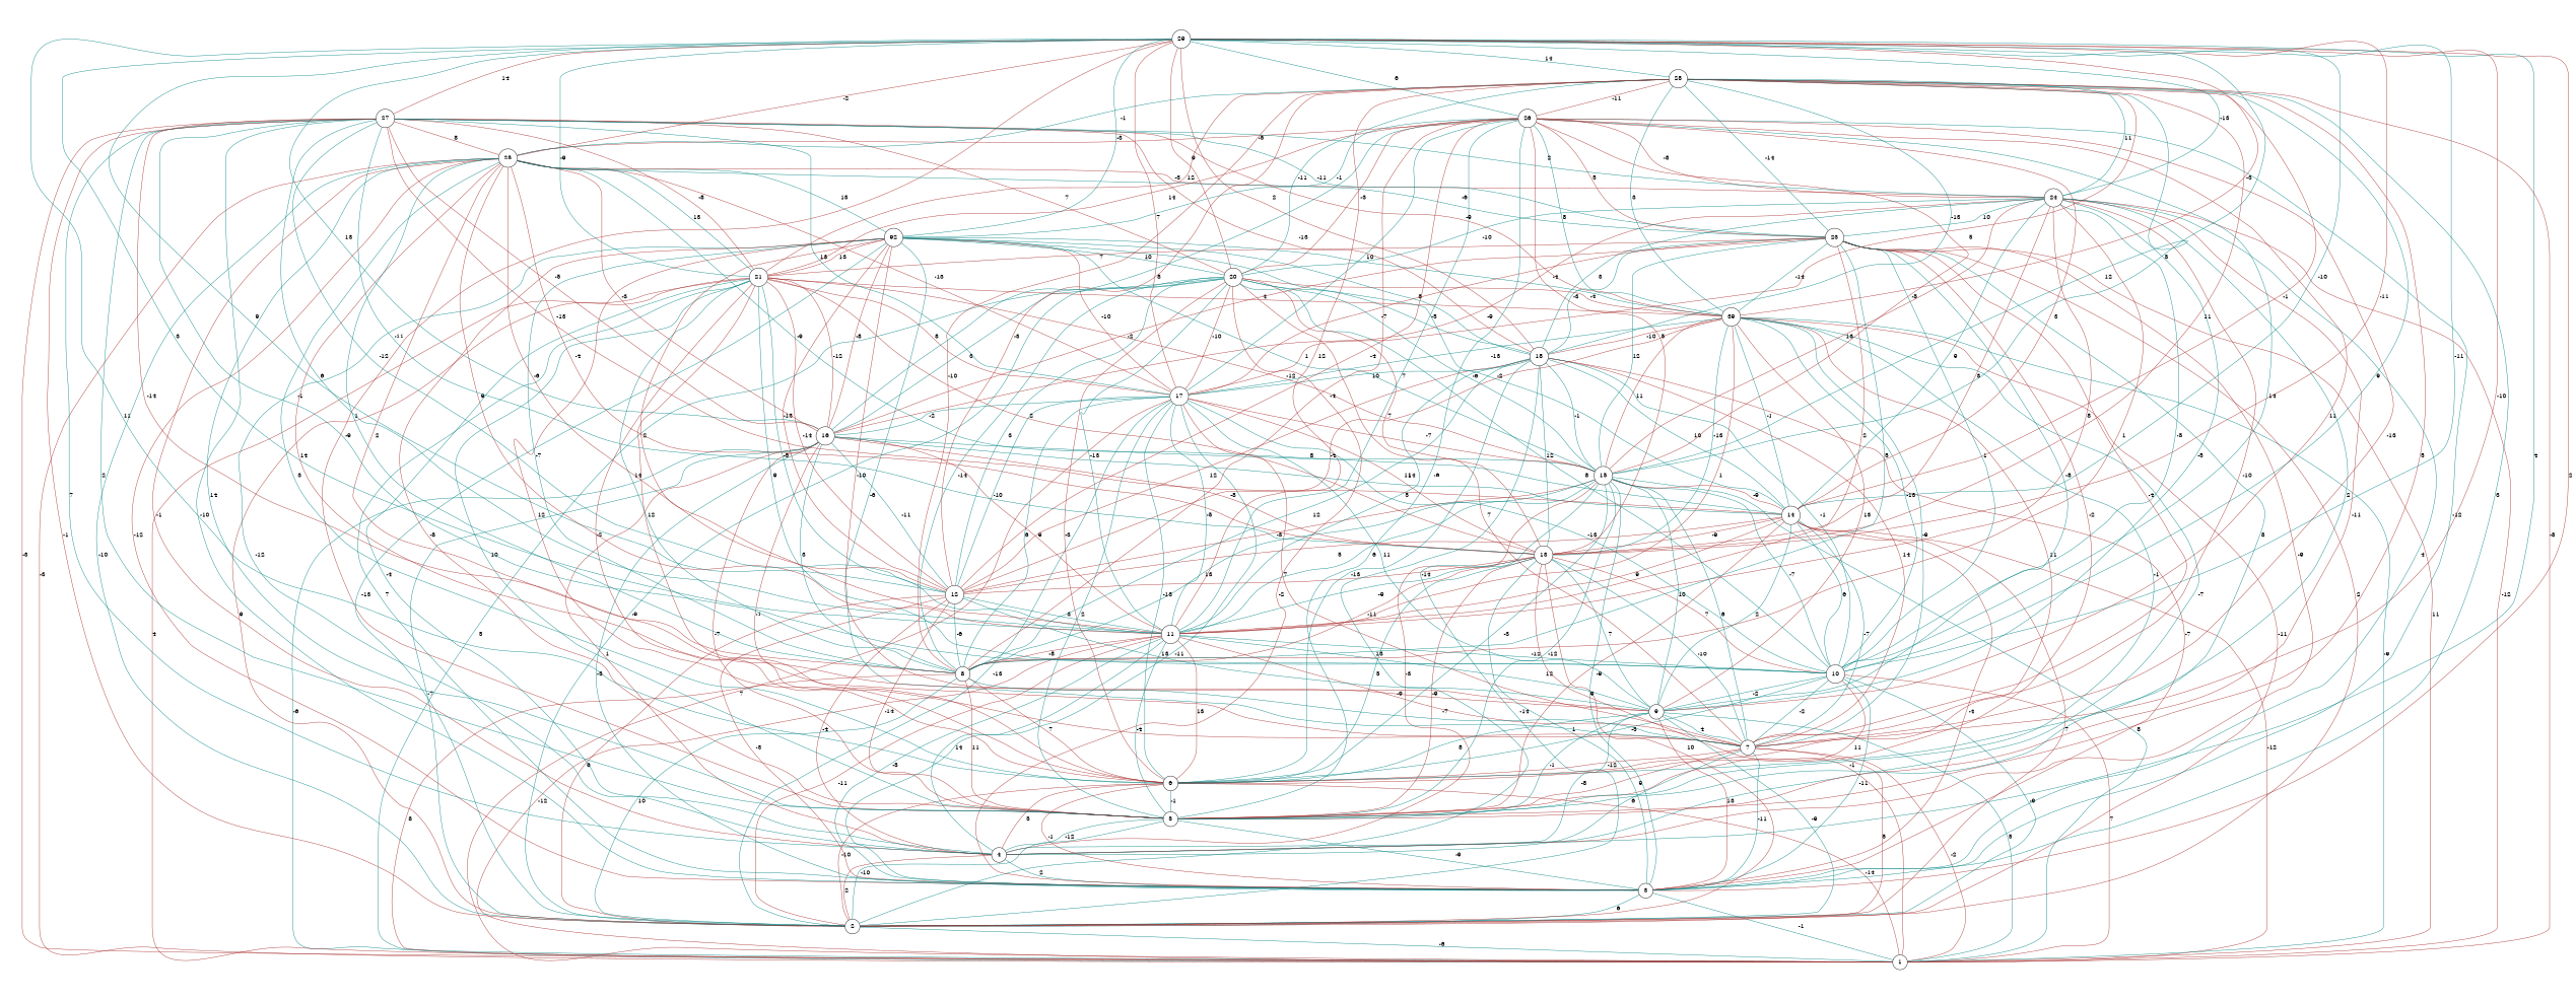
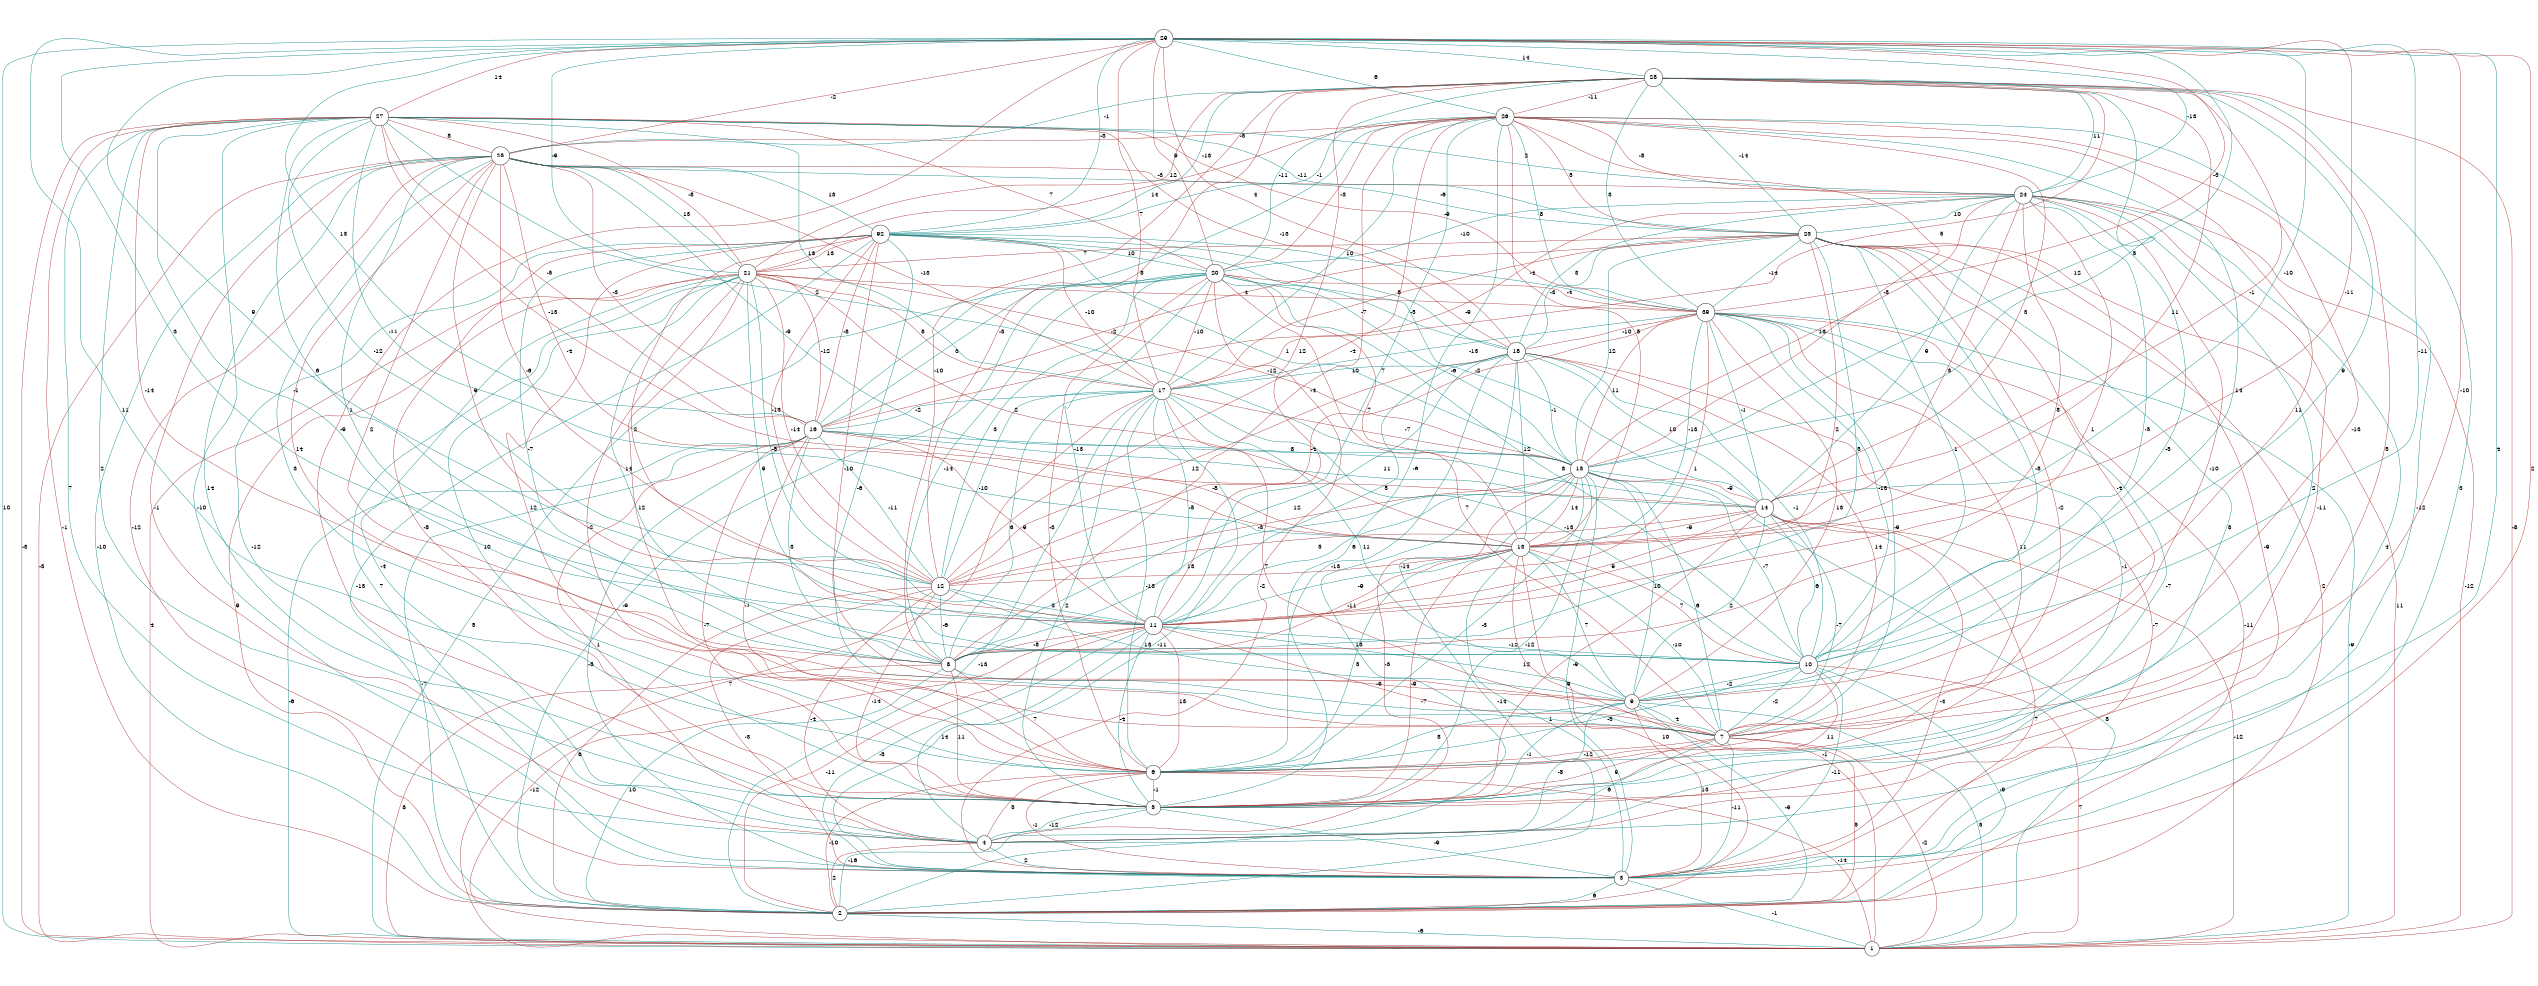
  graph {
    fontname="Helvetica,Arial,sans-serif"
    node [shape=circle]
    edge [color=teal]
    29
    1
    3
    4
    5
    6
    7
    10
    11
    12
    13
    14
    15
    16
    17
    18
    n17 [label=39]
    20
    21
    n20 [label=92]
    24
    25
    26
    27
    28
    2
    9
    8
    23
+   29 -- 1 [label=10]
    29 -- 3 [color=brown label=2]
    29 -- 4 [label=4]
    29 -- 5 [color=brown label=-9]
    29 -- 6 [label=11]
    29 -- 7 [color=brown label=-10]
    29 -- 10 [label=-11]
    29 -- 11 [label=3]
    29 -- 12 [label=9]
    29 -- 13 [color=brown label=-11]
    29 -- 14 [label=-10]
    29 -- 15 [label=5]
    29 -- 16 [label=13]
    29 -- 17 [color=brown label=7]
-   29 -- 18 [color=brown label=2]
+   29 -- 18 [color=brown label=4]
    29 -- n17 [color=brown label=-3]
    29 -- 20 [color=brown label=9]
    29 -- 21 [label=-9]
    29 -- n20 [label=-3]
    29 -- 24 [label=-13]
    29 -- 25 [color=brown label=-2]
    29 -- 26 [label=6]
    29 -- 27 [color=brown label=14]
    29 -- 28 [label=14]
    3 -- 1 [label=-1]
    3 -- 2 [label=6]
    4 -- 3 [label=2]
    4 -- 2 [color=brown label=2]
    5 -- 3 [label=-9]
    5 -- 4 [label=-12]
-   5 -- 2 [label=-10]
+   5 -- 2 [label=-16]
    6 -- 1 [color=brown label=-14]
    6 -- 3 [color=brown label=-1]
    6 -- 4 [color=brown label=5]
    6 -- 5 [label=-1]
    6 -- 2 [color=brown label=-10]
    7 -- 1 [color=brown label=-2]
    7 -- 3 [label=-11]
    7 -- 4 [label=6]
    7 -- 5 [color=brown label=9]
    7 -- 6 [color=brown label=-12]
    7 -- 2 [color=brown label=5]
    10 -- 1 [color=brown label=7]
    10 -- 3 [label=-11]
    10 -- 5 [color=brown label=11]
    10 -- 6 [label=-5]
    10 -- 7 [label=-2]
    10 -- 2 [label=-9]
    10 -- 9 [label=-2]
    11 -- 1 [color=brown label=-12]
    11 -- 3 [label=-5]
    11 -- 4 [label=14]
    11 -- 5 [label=-4]
    11 -- 6 [color=brown label=13]
    11 -- 7 [color=brown label=-9]
    11 -- 10 [label=-12]
    11 -- 2 [color=brown label=-11]
    11 -- 9 [label=12]
    11 -- 8 [color=brown label=-8]
    12 -- 3 [color=brown label=-3]
    12 -- 4 [color=brown label=-4]
    12 -- 5 [color=brown label=-14]
    12 -- 11 [label=3]
    12 -- 2 [color=brown label=6]
    12 -- 9 [label=13]
    12 -- 8 [label=-6]
    13 -- 1 [color=brown label=-1]
    13 -- 3 [label=1]
    13 -- 5 [color=brown label=-9]
    13 -- 6 [label=5]
    13 -- 7 [label=-10]
    13 -- 10 [color=brown label=7]
    13 -- 11 [label=-9]
    13 -- 12 [color=brown label=-14]
    13 -- 2 [color=brown label=10]
    13 -- 9 [label=7]
    13 -- 8 [color=brown label=-11]
    14 -- 1 [color=brown label=-12]
    14 -- 3 [color=brown label=-4]
    14 -- 5 [color=brown label=-9]
    14 -- 7 [label=-7]
    14 -- 10 [label=6]
    14 -- 11 [color=brown label=9]
    14 -- 12 [color=brown label=5]
    14 -- 13 [color=brown label=-9]
    14 -- 2 [color=brown label=7]
    14 -- 9 [label=2]
    15 -- 1 [label=8]
    15 -- 3 [label=9]
    15 -- 4 [color=brown label=-3]
    15 -- 5 [label=-12]
    15 -- 6 [label=-3]
    15 -- 7 [label=6]
    15 -- 10 [label=-7]
    15 -- 11 [label=6]
    15 -- 12 [color=brown label=-3]
    15 -- 14 [color=brown label=-9]
    15 -- 2 [label=-14]
    15 -- 9 [label=10]
    15 -- 8 [label=13]
    16 -- 1 [label=-6]
    16 -- 3 [label=-5]
    16 -- 4 [color=brown label=1]
    16 -- 5 [color=brown label=-7]
    16 -- 6 [color=brown label=-1]
    16 -- 11 [color=brown label=9]
    16 -- 12 [label=-11]
    16 -- 13 [color=brown label=-8]
    16 -- 14 [label=11]
    16 -- 15 [label=8]
    16 -- 2 [label=-7]
    16 -- 8 [label=3]
    17 -- 1 [color=brown label=7]
    17 -- 3 [label=-11]
    17 -- 5 [label=2]
    17 -- 6 [label=-13]
    17 -- 7 [color=brown label=7]
    17 -- 10 [label=-13]
    17 -- 11 [label=-5]
    17 -- 12 [label=-10]
-   17 -- 13 [color=brown label=14]
+   15 -- 13 [color=brown label=14]
    17 -- 15 [color=brown label=-7]
    17 -- 16 [label=-2]
    17 -- 2 [label=-13]
    17 -- 9 [label=11]
    17 -- 8 [label=6]
    18 -- 3 [color=brown label=-7]
    18 -- 6 [label=-13]
    18 -- 7 [color=brown label=14]
    18 -- 10 [label=-1]
    18 -- 11 [label=5]
    18 -- 12 [color=brown label=12]
    18 -- 13 [label=12]
    18 -- 14 [label=10]
    18 -- 15 [label=-1]
    18 -- 17 [label=10]
    18 -- 2 [label=13]
    18 -- 8 [label=12]
    n17 -- 1 [label=-9]
    n17 -- 4 [label=-7]
    n17 -- 5 [label=-1]
    n17 -- 6 [color=brown label=11]
    n17 -- 7 [label=-9]
    n17 -- 10 [label=-13]
    n17 -- 11 [color=brown label=1]
    n17 -- 12 [color=brown label=-4]
    n17 -- 13 [label=-13]
    n17 -- 14 [label=-1]
    n17 -- 15 [color=brown label=11]
    n17 -- 17 [label=-13]
    n17 -- 18 [color=brown label=-10]
    n17 -- 2 [color=brown label=-11]
    n17 -- 9 [color=brown label=13]
    20 -- 1 [label=5]
    20 -- 3 [color=brown label=-2]
    20 -- 6 [color=brown label=-3]
    20 -- 7 [color=brown label=7]
    20 -- 10 [label=8]
    20 -- 11 [label=-13]
    20 -- 12 [label=3]
    20 -- 13 [color=brown label=7]
    20 -- 15 [label=-6]
    20 -- 16 [label=3]
    20 -- 17 [color=brown label=-10]
    20 -- 18 [label=-5]
    20 -- n17 [color=brown label=-4]
    20 -- 2 [label=-9]
    20 -- 8 [label=-14]
    21 -- 1 [color=brown label=4]
    21 -- 3 [label=7]
    21 -- 4 [label=-4]
    21 -- 5 [label=10]
    21 -- 6 [color=brown label=-2]
    21 -- 7 [color=brown label=12]
    21 -- 10 [label=9]
    21 -- 11 [label=-5]
    21 -- 12 [color=brown label=-14]
    21 -- 13 [color=brown label=2]
    21 -- 15 [color=brown label=-12]
    21 -- 16 [color=brown label=-12]
    21 -- 17 [color=brown label=8]
    21 -- n17 [color=brown label=4]
    21 -- 2 [color=brown label=9]
    21 -- 8 [label=14]
    n20 -- 4 [label=-12]
    n20 -- 5 [color=brown label=-8]
    n20 -- 6 [color=brown label=12]
    n20 -- 7 [label=-6]
    n20 -- 11 [color=brown label=2]
    n20 -- 12 [color=brown label=-13]
    n20 -- 14 [label=-2]
    n20 -- 15 [label=1]
    n20 -- 16 [color=brown label=-8]
    n20 -- 17 [color=brown label=-10]
    n20 -- 18 [label=8]
    n20 -- n17 [label=-4]
    n20 -- 20 [label=10]
    n20 -- 21 [color=brown label=13]
    n20 -- 2 [label=-13]
    n20 -- 9 [color=brown label=-10]
    n20 -- 8 [label=-7]
    24 -- 1 [color=brown label=-12]
    24 -- 3 [label=4]
    24 -- 5 [color=brown label=-11]
    24 -- 6 [label=2]
    24 -- 7 [color=brown label=-10]
    24 -- 10 [label=-5]
    24 -- 11 [color=brown label=8]
    24 -- 13 [color=brown label=3]
    24 -- 14 [label=9]
    24 -- 15 [color=brown label=13]
    24 -- 16 [color=brown label=-9]
    24 -- 18 [label=3]
    24 -- 20 [label=-10]
    24 -- 9 [label=-5]
    24 -- 8 [color=brown label=1]
    24 -- 23 [label=10]
    25 -- 1 [color=brown label=-3]
    25 -- 3 [color=brown label=-12]
    25 -- 4 [color=brown label=-1]
    25 -- 5 [label=14]
    25 -- 6 [label=3]
    25 -- 7 [color=brown label=14]
    25 -- 11 [color=brown label=9]
    25 -- 12 [color=brown label=-6]
    25 -- 13 [color=brown label=-4]
    25 -- 14 [label=-9]
    25 -- 16 [color=brown label=-3]
    25 -- 17 [color=brown label=-13]
    25 -- 21 [label=13]
    25 -- n20 [label=13]
    25 -- 24 [color=brown label=-3]
    25 -- 2 [label=-10]
    25 -- 9 [color=brown label=2]
    25 -- 8 [label=1]
    25 -- 23 [label=-6]
    26 -- 3 [label=-12]
    26 -- 5 [label=-6]
    26 -- 7 [color=brown label=-13]
    26 -- 10 [label=14]
    26 -- 11 [label=7]
    26 -- 12 [color=brown label=-4]
    26 -- 13 [color=brown label=5]
    26 -- 14 [color=brown label=3]
    26 -- 15 [color=brown label=-5]
    26 -- 16 [label=8]
    26 -- 17 [label=10]
    26 -- n17 [label=8]
    26 -- 20 [color=brown label=-3]
    26 -- 21 [color=brown label=14]
    26 -- n20 [label=-1]
    26 -- 24 [color=brown label=-8]
    26 -- 25 [color=brown label=-5]
    26 -- 9 [color=brown label=11]
    26 -- 8 [color=brown label=-4]
    26 -- 23 [color=brown label=5]
    27 -- 1 [color=brown label=-3]
    27 -- 3 [label=-10]
    27 -- 4 [label=7]
    27 -- 5 [label=2]
    27 -- 10 [label=-1]
    27 -- 11 [label=6]
    27 -- 12 [label=-12]
    27 -- 13 [label=-11]
    27 -- 14 [color=brown label=-13]
+   27 -- 15 [label=2]
    27 -- 16 [color=brown label=-5]
    27 -- 17 [label=13]
    27 -- 18 [color=brown label=-13]
    27 -- n17 [color=brown label=-9]
    27 -- 20 [color=brown label=7]
    27 -- 21 [color=brown label=-8]
    27 -- 24 [label=2]
    27 -- 25 [color=brown label=8]
    27 -- 2 [color=brown label=-1]
    27 -- 8 [color=brown label=-14]
    27 -- 23 [label=-11]
    28 -- 1 [color=brown label=-8]
    28 -- 3 [label=3]
    28 -- 5 [color=brown label=5]
    28 -- 10 [label=9]
    28 -- 11 [color=brown label=12]
    28 -- 12 [color=brown label=-3]
    28 -- 13 [color=brown label=11]
    28 -- 14 [color=brown label=-1]
    28 -- 15 [label=12]
    28 -- 17 [color=brown label=5]
    28 -- n17 [label=3]
    28 -- 20 [label=-11]
    28 -- 21 [color=brown label=12]
-   28 -- 18 [label=-13]
+   28 -- n20 [label=-13]
    28 -- 24 [label=11]
    28 -- 25 [label=-1]
    28 -- 26 [color=brown label=-11]
    28 -- 8 [color=brown label=-10]
    28 -- 23 [label=-14]
    2 -- 1 [label=-6]
    9 -- 1 [label=5]
    9 -- 3 [color=brown label=13]
    9 -- 4 [label=-8]
    9 -- 5 [label=-1]
    9 -- 6 [label=8]
    9 -- 7 [label=4]
    9 -- 2 [label=-9]
    8 -- 1 [color=brown label=8]
    8 -- 5 [color=brown label=11]
    8 -- 6 [color=brown label=7]
    8 -- 7 [label=-7]
    8 -- 2 [label=10]
    23 -- 1 [color=brown label=11]
    23 -- 4 [color=brown label=-9]
    23 -- 5 [label=8]
    23 -- 6 [color=brown label=-2]
    23 -- 7 [color=brown label=-4]
    23 -- 10 [label=1]
    23 -- 11 [color=brown label=2]
    23 -- 15 [label=12]
    23 -- 16 [color=brown label=-2]
    23 -- 17 [color=brown label=-7]
    23 -- 18 [label=-3]
    23 -- n17 [label=-14]
    23 -- 21 [color=brown label=7]
    23 -- 2 [color=brown label=2]
    23 -- 9 [label=-8]
    23 -- 8 [label=5]
  }
